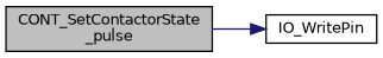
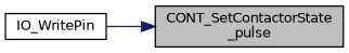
  digraph {
    rankdir=LR
    node [color=black fontname=Helvetica fontsize=10 shape=record style=filled]
    n1 [fillcolor=grey75 fontcolor=black height=0.2 label="CONT_SetContactorState\l_pulse" width=0.4]
    n2 [fillcolor=white height=0.2 label=IO_WritePin width=0.4]
-   n1 -> n2 [color=midnightblue fontname=Helvetica fontsize=10 labelfontname=Helvetica labelfontsize=10 style=solid]
+   n2 -> n1 [color=midnightblue fontname=Helvetica fontsize=10 labelfontname=Helvetica labelfontsize=10 style=solid]
  }
